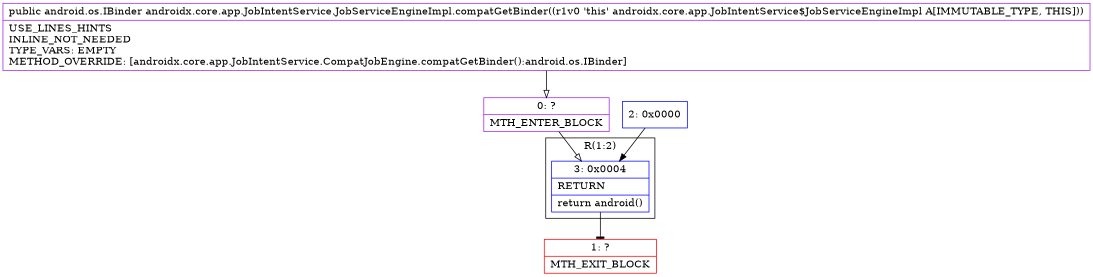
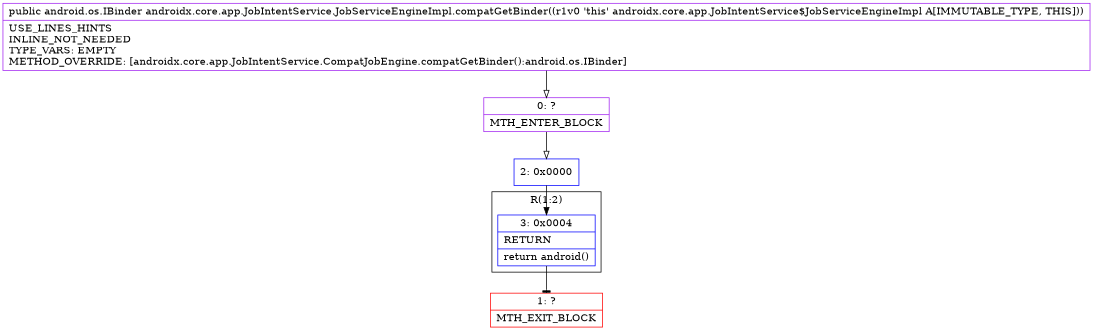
  digraph {
    node [color=blue shape=record]
    edge [arrowhead=onormal]
    n1 [label="{3\:\ 0x0004|RETURN\l|return android()\l}"]
    n2 [color=red label="{1\:\ ?|MTH_EXIT_BLOCK\l}"]
    n3 [color=purple label="{0\:\ ?|MTH_ENTER_BLOCK\l}"]
    n4 [label="{2\:\ 0x0000}"]
    n5 [color=purple label="{public android.os.IBinder androidx.core.app.JobIntentService.JobServiceEngineImpl.compatGetBinder((r1v0 'this' androidx.core.app.JobIntentService$JobServiceEngineImpl A[IMMUTABLE_TYPE, THIS]))  | USE_LINES_HINTS\lINLINE_NOT_NEEDED\lTYPE_VARS: EMPTY\lMETHOD_OVERRIDE: [androidx.core.app.JobIntentService.CompatJobEngine.compatGetBinder():android.os.IBinder]\l}"]
    subgraph cluster_1 {
      label="R(1:2)"
      n1
    }
    n1 -> n2 [arrowhead=tee]
-   n3 -> n1
+   n3 -> n4
    n4 -> n1 [arrowhead=normal]
    n5 -> n3
  }
